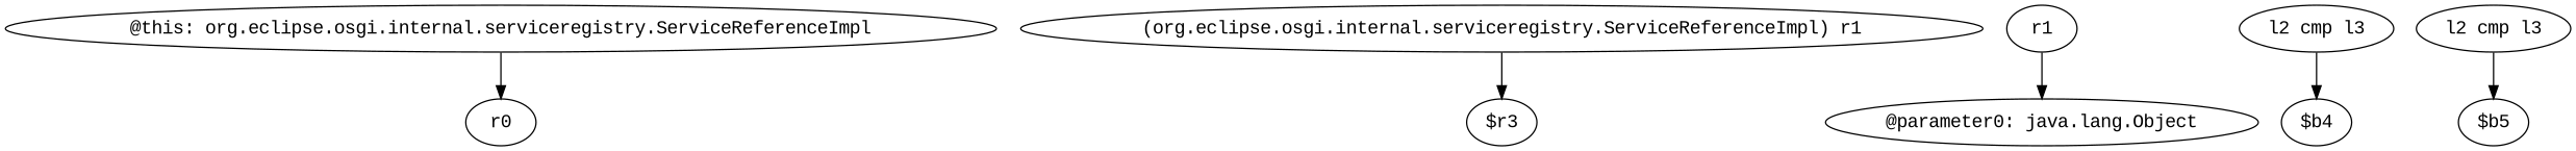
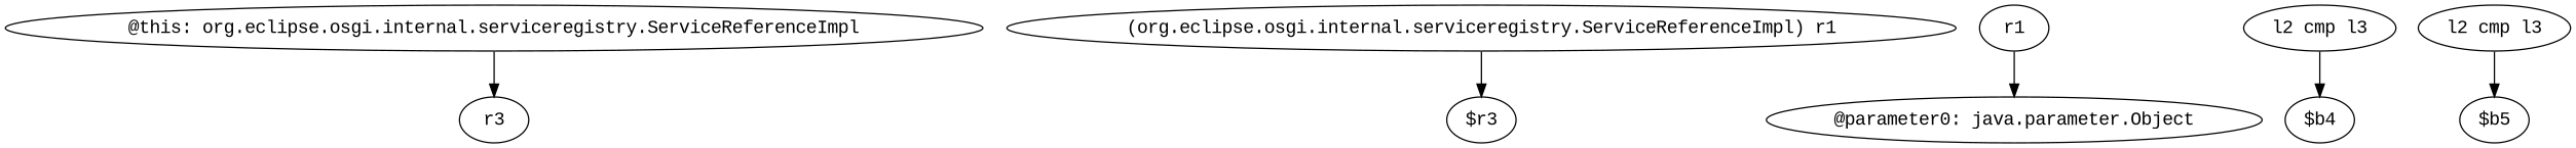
  digraph {
    fontname="Liberation Mono"
    node [fontname="Liberation Mono"]
    edge [fontname="Liberation Mono"]
    n1 [label="@this: org.eclipse.osgi.internal.serviceregistry.ServiceReferenceImpl"]
-   n2 [label=r0]
+   n2 [label=r3]
    n3 [label="(org.eclipse.osgi.internal.serviceregistry.ServiceReferenceImpl) r1"]
    n4 [label="$r3"]
-   n5 [label="@parameter0: java.lang.Object"]
+   n5 [label="@parameter0: java.parameter.Object"]
    n6 [label=r1]
    n7 [label="l2 cmp l3"]
    n8 [label="$b4"]
    n9 [label="l2 cmp l3"]
    n10 [label="$b5"]
    n1 -> n2
    n3 -> n4
    n6 -> n5
    n7 -> n8
    n9 -> n10
  }
